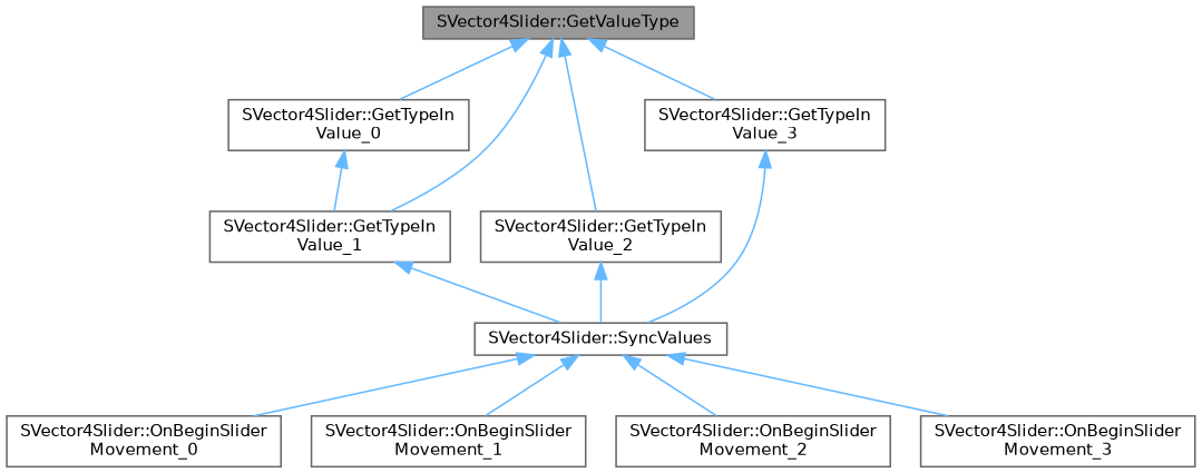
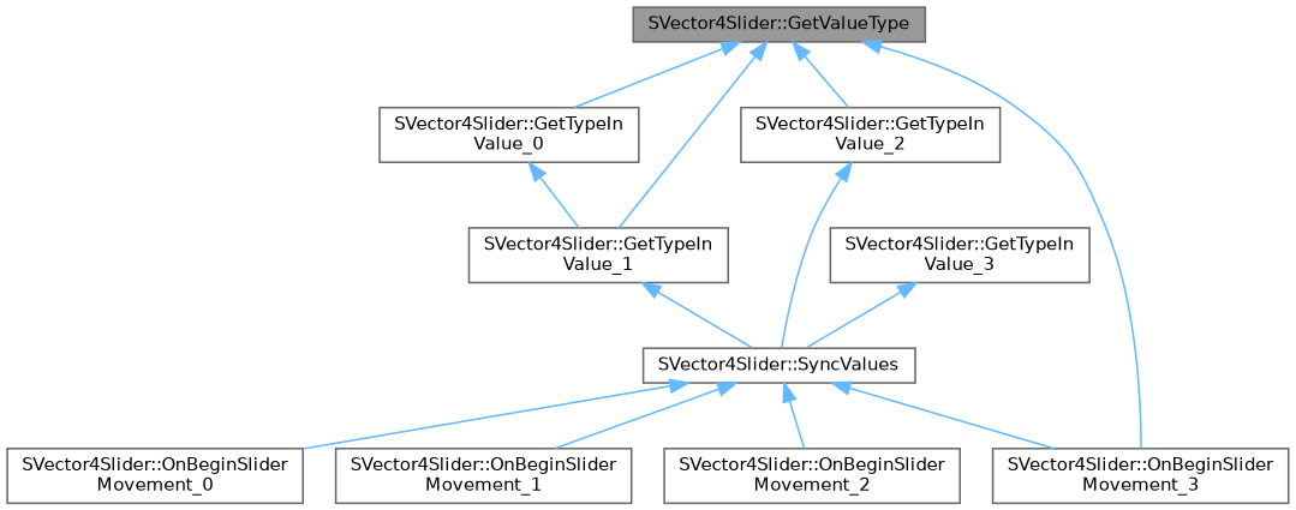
  digraph {
    rankdir=TB
    node [color=grey40 fillcolor=white fontname=Helvetica fontsize=10 shape=box style=filled]
    edge [color=steelblue1 dir=back fontname=Helvetica fontsize=10 labelfontname=Helvetica labelfontsize=10 style=solid]
    n1 [color=gray40 fillcolor=grey60 fontcolor=black height=0.2 label="SVector4Slider::GetValueType" width=0.4]
    n2 [height=0.2 label="SVector4Slider::GetTypeIn\lValue_0" width=0.4]
    n3 [height=0.2 label="SVector4Slider::GetTypeIn\lValue_1" width=0.4]
    n4 [height=0.2 label="SVector4Slider::GetTypeIn\lValue_2" width=0.4]
    n5 [height=0.2 label="SVector4Slider::GetTypeIn\lValue_3" width=0.4]
    n6 [height=0.2 label="SVector4Slider::SyncValues" width=0.4]
    n7 [height=0.2 label="SVector4Slider::OnBeginSlider\lMovement_0" width=0.4]
    n8 [height=0.2 label="SVector4Slider::OnBeginSlider\lMovement_1" width=0.4]
    n9 [height=0.2 label="SVector4Slider::OnBeginSlider\lMovement_2" width=0.4]
    n10 [height=0.2 label="SVector4Slider::OnBeginSlider\lMovement_3" width=0.4]
    n1 -> n2
    n1 -> n3
    n1 -> n4
-   n1 -> n5
+   n1 -> n10
    n2 -> n3
    n3 -> n6
    n4 -> n6
    n5 -> n6
    n6 -> n7
    n6 -> n8
    n6 -> n9
    n6 -> n10
  }
